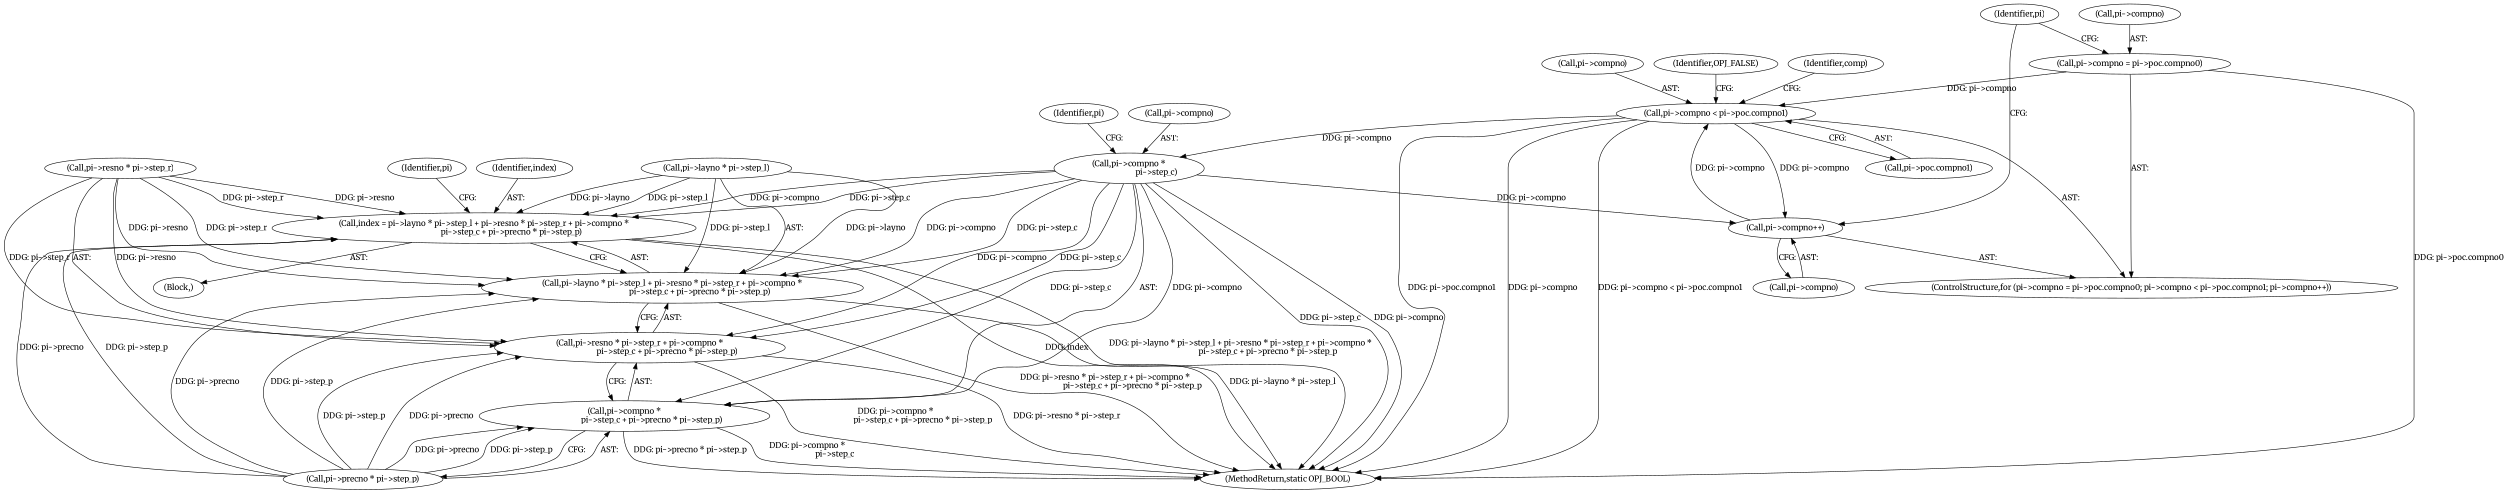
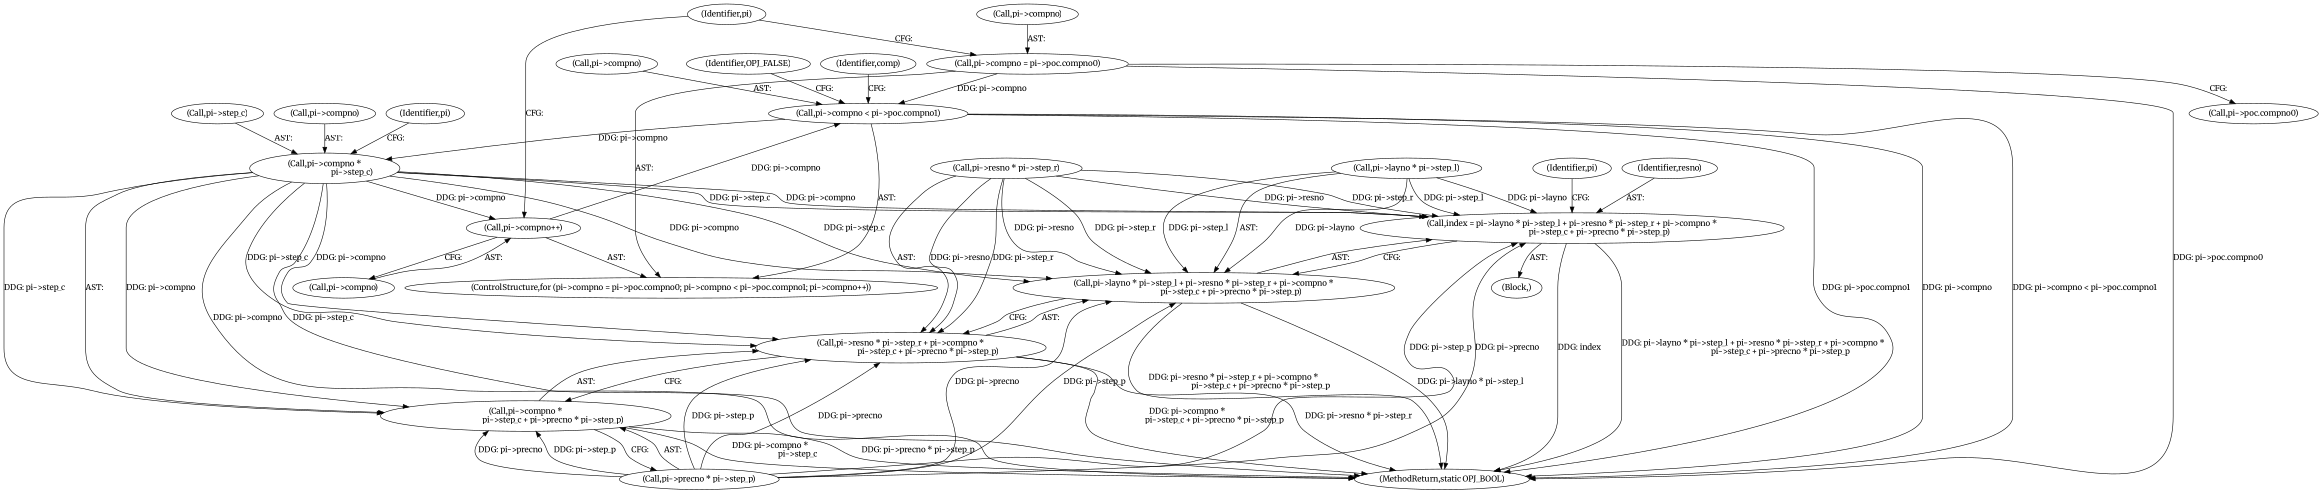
  digraph {
    fontname=Merriweather
    node [fontname=Merriweather]
    edge [fontname=Merriweather]
    n1 [label="(Call,pi->compno < pi->poc.compno1)"]
    n2 [label="(Call,pi->compno++)"]
    n3 [label="(Call,pi->compno *\n                                pi->step_c)"]
-   n4 [label="(Call,pi->poc.compno1)"]
    n5 [label="(ControlStructure,for (pi->compno = pi->poc.compno0; pi->compno < pi->poc.compno1; pi->compno++))"]
    n6 [label="(MethodReturn,static OPJ_BOOL)"]
    n7 [label="(Call,pi->compno)"]
    n8 [label="(Call,index = pi->layno * pi->step_l + pi->resno * pi->step_r + pi->compno *\n                                pi->step_c + pi->precno * pi->step_p)"]
    n9 [label="(Call,pi->layno * pi->step_l + pi->resno * pi->step_r + pi->compno *\n                                pi->step_c + pi->precno * pi->step_p)"]
    n10 [label="(Call,pi->resno * pi->step_r + pi->compno *\n                                pi->step_c + pi->precno * pi->step_p)"]
    n11 [label="(Call,pi->compno *\n                                pi->step_c + pi->precno * pi->step_p)"]
    n12 [label="(Call,pi->compno = pi->poc.compno0)"]
+   n13 [label="(Call,pi->poc.compno0)"]
    n14 [label="(Block,)"]
    n15 [label="(Call,pi->precno * pi->step_p)"]
+   n16 [label="(Call,pi->step_c)"]
    n17 [label="(Call,pi->compno)"]
    n18 [label="(Identifier,pi)"]
    n19 [label="(Call,pi->compno)"]
    n20 [label="(Identifier,pi)"]
-   n21 [label="(Identifier,index)"]
+   n21 [label="(Identifier,resno)"]
    n22 [label="(Call,pi->layno * pi->step_l)"]
    n23 [label="(Identifier,pi)"]
    n24 [label="(Identifier,OPJ_FALSE)"]
    n25 [label="(Identifier,comp)"]
    n26 [label="(Call,pi->compno)"]
    n27 [label="(Call,pi->resno * pi->step_r)"]
-   n1 -> n2 [label="DDG: pi->compno"]
    n1 -> n3 [label="DDG: pi->compno"]
-   n1 -> n4 [label="CFG: "]
    n1 -> n5 [label="AST: "]
    n1 -> n6 [label="DDG: pi->poc.compno1"]
    n1 -> n6 [label="DDG: pi->compno"]
    n1 -> n6 [label="DDG: pi->compno < pi->poc.compno1"]
    n2 -> n1 [label="DDG: pi->compno"]
    n2 -> n5 [label="AST: "]
    n2 -> n7 [label="CFG: "]
    n3 -> n2 [label="DDG: pi->compno"]
    n3 -> n6 [label="DDG: pi->step_c"]
    n3 -> n6 [label="DDG: pi->compno"]
    n3 -> n8 [label="DDG: pi->compno"]
    n3 -> n8 [label="DDG: pi->step_c"]
    n3 -> n9 [label="DDG: pi->compno"]
    n3 -> n9 [label="DDG: pi->step_c"]
    n3 -> n10 [label="DDG: pi->compno"]
    n3 -> n10 [label="DDG: pi->step_c"]
    n3 -> n11 [label="AST: "]
    n3 -> n11 [label="DDG: pi->compno"]
    n3 -> n11 [label="DDG: pi->step_c"]
-   n4 -> n1 [label="AST: "]
    n7 -> n2 [label="AST: "]
    n8 -> n6 [label="DDG: index"]
    n8 -> n6 [label="DDG: pi->layno * pi->step_l + pi->resno * pi->step_r + pi->compno *\n                                pi->step_c + pi->precno * pi->step_p"]
    n8 -> n9 [label="CFG: "]
    n8 -> n14 [label="AST: "]
    n9 -> n6 [label="DDG: pi->resno * pi->step_r + pi->compno *\n                                pi->step_c + pi->precno * pi->step_p"]
    n9 -> n6 [label="DDG: pi->layno * pi->step_l"]
    n9 -> n8 [label="AST: "]
    n9 -> n10 [label="CFG: "]
    n10 -> n6 [label="DDG: pi->compno *\n                                pi->step_c + pi->precno * pi->step_p"]
    n10 -> n6 [label="DDG: pi->resno * pi->step_r"]
    n10 -> n9 [label="AST: "]
    n10 -> n11 [label="CFG: "]
    n11 -> n6 [label="DDG: pi->precno * pi->step_p"]
    n11 -> n6 [label="DDG: pi->compno *\n                                pi->step_c"]
    n11 -> n10 [label="AST: "]
    n11 -> n15 [label="CFG: "]
    n12 -> n1 [label="DDG: pi->compno"]
    n12 -> n5 [label="AST: "]
    n12 -> n6 [label="DDG: pi->poc.compno0"]
+   n12 -> n13 [label="CFG: "]
    n15 -> n8 [label="DDG: pi->precno"]
    n15 -> n8 [label="DDG: pi->step_p"]
    n15 -> n9 [label="DDG: pi->precno"]
    n15 -> n9 [label="DDG: pi->step_p"]
    n15 -> n10 [label="DDG: pi->precno"]
    n15 -> n10 [label="DDG: pi->step_p"]
    n15 -> n11 [label="AST: "]
    n15 -> n11 [label="DDG: pi->precno"]
    n15 -> n11 [label="DDG: pi->step_p"]
+   n16 -> n3 [label="AST: "]
    n17 -> n3 [label="AST: "]
    n18 -> n8 [label="CFG: "]
    n19 -> n1 [label="AST: "]
    n20 -> n2 [label="CFG: "]
    n20 -> n12 [label="CFG: "]
    n21 -> n8 [label="AST: "]
    n22 -> n8 [label="DDG: pi->layno"]
    n22 -> n8 [label="DDG: pi->step_l"]
    n22 -> n9 [label="AST: "]
    n22 -> n9 [label="DDG: pi->layno"]
    n22 -> n9 [label="DDG: pi->step_l"]
    n23 -> n3 [label="CFG: "]
    n24 -> n1 [label="CFG: "]
    n25 -> n1 [label="CFG: "]
    n26 -> n12 [label="AST: "]
    n27 -> n8 [label="DDG: pi->resno"]
    n27 -> n8 [label="DDG: pi->step_r"]
    n27 -> n9 [label="DDG: pi->resno"]
    n27 -> n9 [label="DDG: pi->step_r"]
    n27 -> n10 [label="AST: "]
    n27 -> n10 [label="DDG: pi->resno"]
    n27 -> n10 [label="DDG: pi->step_r"]
  }
